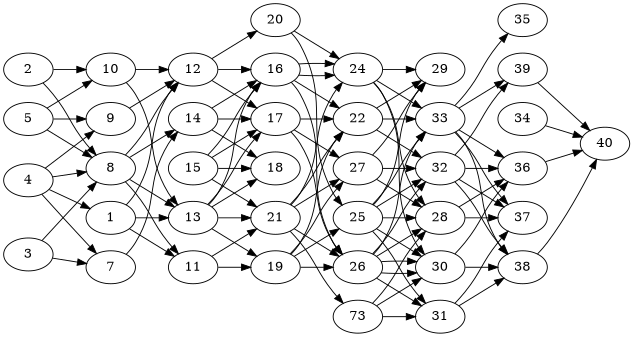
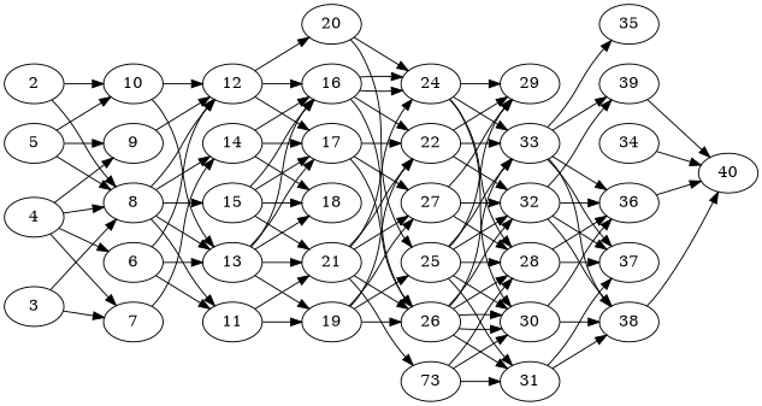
  digraph {
    rankdir=LR
    node [alpha=0.04]
    9 [alpha=0.09 expect_size=28742656]
    12 [alpha=0.16 expect_size=21694464]
    10 [alpha=0.03 expect_size=7930880]
    13 [alpha=0.01 expect_size=32026624]
    16 [alpha=0.10 expect_size=38142976]
    17 [alpha=0.01 expect_size=47633408]
    20 [alpha=0.18 expect_size=26525696]
    19 [alpha=0.13 expect_size=6226944]
    21 [alpha=0.14 expect_size=33642496]
    18 [alpha=0.02 expect_size=24963072]
    2 [expect_size=42021888]
    8 [alpha=0.12 expect_size=19671040]
    11 [alpha=0.01 expect_size=19632128]
    14 [alpha=0.19 expect_size=15267840]
    15 [alpha=0.03 expect_size=52065280]
    3 [alpha=0.13 expect_size=19356672]
    7 [alpha=0.10 expect_size=42392576]
    4 [alpha=0.16 expect_size=50038784]
-   6 [expect_size=23844864 label=1]
+   6 [expect_size=23844864]
    5 [alpha=0.14 expect_size=51909632]
    22 [alpha=0.06 expect_size=35421184]
    26 [alpha=0.03 expect_size=33667072]
    27 [alpha=0.03 expect_size=10503168]
    25 [alpha=0.18 expect_size=25763840]
    24 [alpha=0.01 expect_size=28301312]
    n26 [expect_size=26739712 label=73]
    29 [alpha=0.06 expect_size=18222080]
    32 [alpha=0.18 expect_size=29549568]
    33 [alpha=0.00 expect_size=44335104]
    28 [alpha=0.10 expect_size=12883968]
    30 [expect_size=48294912]
    31 [alpha=0.07 expect_size=43128832]
    36 [alpha=0.13 expect_size=5587968]
    37 [alpha=0.11 expect_size=11949056]
    38 [alpha=0.17 expect_size=19264512]
    39 [expect_size=41962496]
    35 [alpha=0.13 expect_size=10215424]
    40 [alpha=0.20 expect_size=9171968]
    34 [alpha=0.06 expect_size=7229440]
    9 -> 12
    12 -> 16
    12 -> 17
    12 -> 20
    10 -> 12
    10 -> 13
    13 -> 16
    13 -> 17
    13 -> 19
    13 -> 21
    13 -> 18
    16 -> 22
    16 -> 26
    16 -> 24
    16 -> 24
    17 -> 22
    17 -> 26
    17 -> 27
    20 -> 25
    20 -> 24
    19 -> 22
    19 -> 26
    19 -> 27
    19 -> 25
    21 -> 22
    21 -> 26
    21 -> 27
    21 -> 24
    21 -> n26
    2 -> 10
    2 -> 8
    8 -> 12
    8 -> 13
    8 -> 11
    8 -> 14
+   8 -> 15
    11 -> 19
    11 -> 21
    14 -> 16
    14 -> 17
    14 -> 18
    15 -> 16
    15 -> 17
    15 -> 21
    15 -> 18
    3 -> 8
    3 -> 7
    7 -> 14
    4 -> 9
    4 -> 8
    4 -> 7
    4 -> 6
    6 -> 12
    6 -> 13
    6 -> 11
    5 -> 9
    5 -> 10
    5 -> 8
    22 -> 29
    22 -> 32
    22 -> 33
    26 -> 32
    26 -> 33
    26 -> 28
    26 -> 30
    26 -> 30
    26 -> 31
    27 -> 29
    27 -> 32
    27 -> 28
    25 -> 29
    25 -> 32
    25 -> 33
    25 -> 28
    25 -> 30
    25 -> 31
    24 -> 29
    24 -> 33
    24 -> 28
    24 -> 30
    n26 -> 28
    n26 -> 30
    n26 -> 31
    32 -> 36
    32 -> 37
    32 -> 38
    32 -> 39
    33 -> 36
    33 -> 37
    33 -> 38
    33 -> 39
    33 -> 35
    28 -> 36
    28 -> 37
    30 -> 36
    30 -> 38
    31 -> 37
    31 -> 38
    36 -> 40
    38 -> 40
    39 -> 40
    34 -> 40
  }
